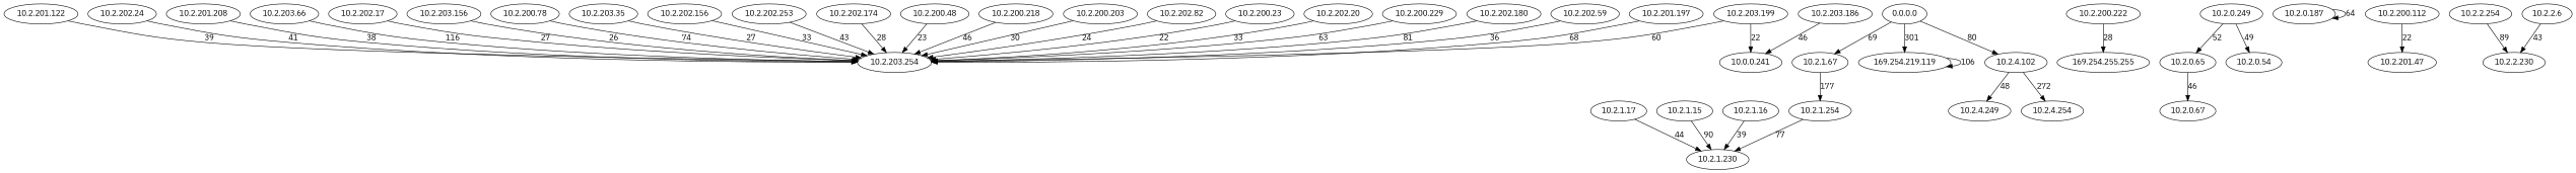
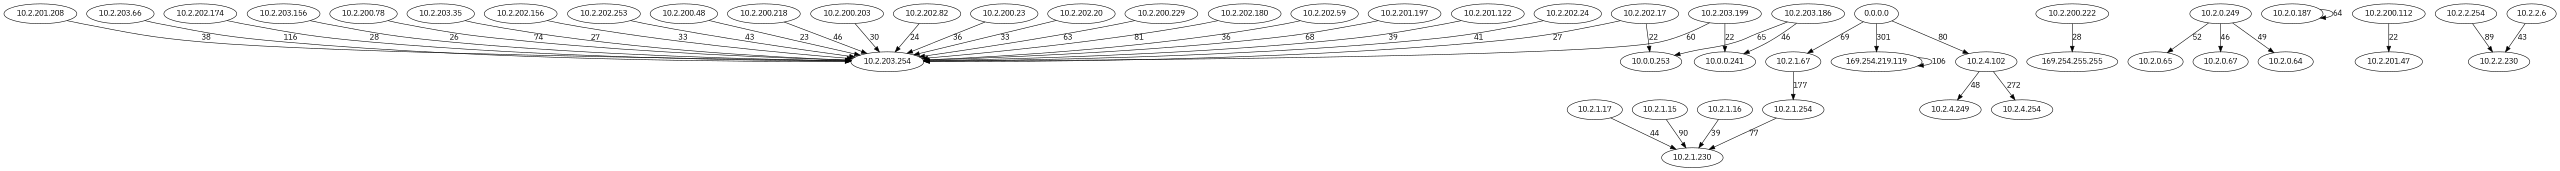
  digraph {
    fontname="IBM Plex Sans"
    node [fontname="IBM Plex Sans"]
    edge [fontname="IBM Plex Sans"]
    "10.2.202.174"
    "10.2.203.254"
    "10.2.200.48"
    "10.2.1.67"
    "10.2.1.254"
    "10.2.1.230"
    "169.254.219.119"
    "10.2.201.122"
    "10.2.202.24"
    "10.2.200.222"
    "169.254.255.255"
    "10.2.201.208"
    "10.2.203.66"
    "10.2.202.17"
+   "10.0.0.253"
    "10.2.203.156"
    "10.2.4.102"
    "10.2.4.249"
    "10.2.4.254"
    "10.2.0.249"
    "10.2.0.65"
    "10.2.0.67"
-   "10.2.0.64" [label="10.2.0.54"]
+   "10.2.0.64"
    "10.2.1.17"
    "10.2.0.187"
    "10.2.200.78"
    "10.2.1.15"
    "10.2.1.16"
    "0.0.0.0"
    "10.2.200.112"
    "10.2.201.47"
    "10.2.203.35"
    "10.2.202.156"
    "10.2.202.253"
    "10.2.203.199"
    "10.0.0.241"
    "10.2.200.218"
    "10.2.200.203"
    "10.2.202.82"
    "10.2.200.23"
    "10.2.2.254"
    "10.2.2.230"
    "10.2.202.20"
    "10.2.200.229"
    "10.2.2.6"
    "10.2.203.186"
    "10.2.202.180"
    "10.2.202.59"
    "10.2.201.197"
    "10.2.202.174" -> "10.2.203.254" [label=28]
    "10.2.200.48" -> "10.2.203.254" [label=23]
    "10.2.1.67" -> "10.2.1.254" [label=177]
    "10.2.1.254" -> "10.2.1.230" [label=77]
    "169.254.219.119" -> "169.254.219.119" [label=106]
    "10.2.201.122" -> "10.2.203.254" [label=39]
    "10.2.202.24" -> "10.2.203.254" [label=41]
    "10.2.200.222" -> "169.254.255.255" [label=28]
    "10.2.201.208" -> "10.2.203.254" [label=38]
    "10.2.203.66" -> "10.2.203.254" [label=116]
    "10.2.202.17" -> "10.2.203.254" [label=27]
+   "10.2.202.17" -> "10.0.0.253" [label=22]
    "10.2.203.156" -> "10.2.203.254" [label=26]
    "10.2.4.102" -> "10.2.4.249" [label=48]
    "10.2.4.102" -> "10.2.4.254" [label=272]
    "10.2.0.249" -> "10.2.0.65" [label=52]
-   "10.2.0.65" -> "10.2.0.67" [label=46]
+   "10.2.0.249" -> "10.2.0.67" [label=46]
    "10.2.0.249" -> "10.2.0.64" [label=49]
    "10.2.1.17" -> "10.2.1.230" [label=44]
    "10.2.0.187" -> "10.2.0.187" [label=64]
    "10.2.200.78" -> "10.2.203.254" [label=74]
    "10.2.1.15" -> "10.2.1.230" [label=90]
    "10.2.1.16" -> "10.2.1.230" [label=39]
    "0.0.0.0" -> "10.2.1.67" [label=69]
    "0.0.0.0" -> "169.254.219.119" [label=301]
    "0.0.0.0" -> "10.2.4.102" [label=80]
    "10.2.200.112" -> "10.2.201.47" [label=22]
    "10.2.203.35" -> "10.2.203.254" [label=27]
    "10.2.202.156" -> "10.2.203.254" [label=33]
    "10.2.202.253" -> "10.2.203.254" [label=43]
    "10.2.203.199" -> "10.2.203.254" [label=60]
    "10.2.203.199" -> "10.0.0.241" [label=22]
    "10.2.200.218" -> "10.2.203.254" [label=46]
    "10.2.200.203" -> "10.2.203.254" [label=30]
    "10.2.202.82" -> "10.2.203.254" [label=24]
-   "10.2.200.23" -> "10.2.203.254" [label=22]
+   "10.2.200.23" -> "10.2.203.254" [label=36]
    "10.2.2.254" -> "10.2.2.230" [label=89]
    "10.2.202.20" -> "10.2.203.254" [label=33]
    "10.2.200.229" -> "10.2.203.254" [label=63]
    "10.2.2.6" -> "10.2.2.230" [label=43]
+   "10.2.203.186" -> "10.0.0.253" [label=65]
    "10.2.203.186" -> "10.0.0.241" [label=46]
    "10.2.202.180" -> "10.2.203.254" [label=81]
    "10.2.202.59" -> "10.2.203.254" [label=36]
    "10.2.201.197" -> "10.2.203.254" [label=68]
  }
